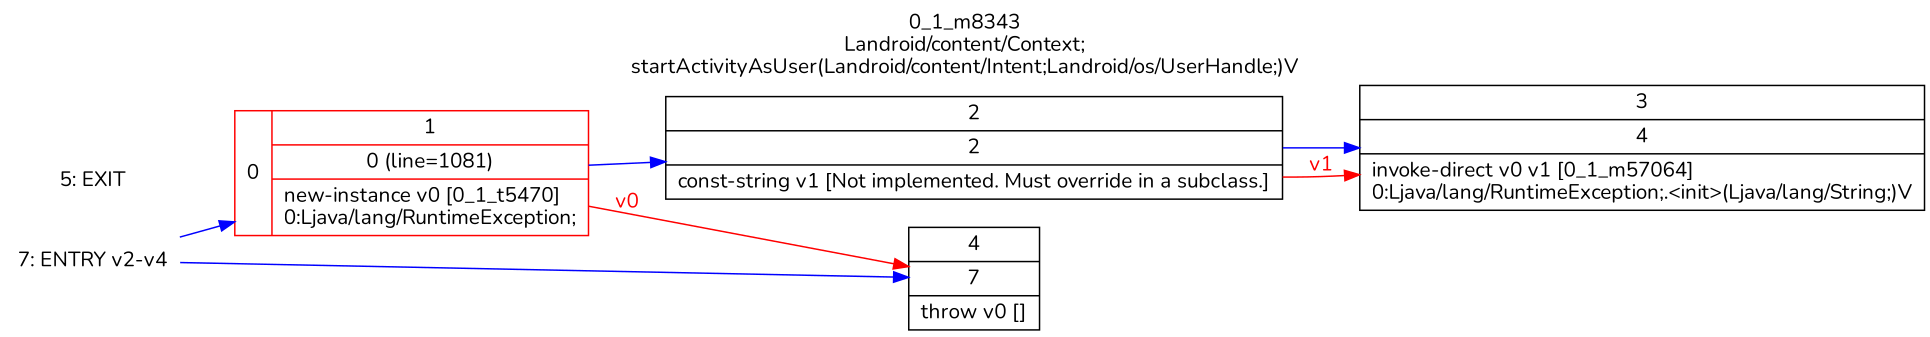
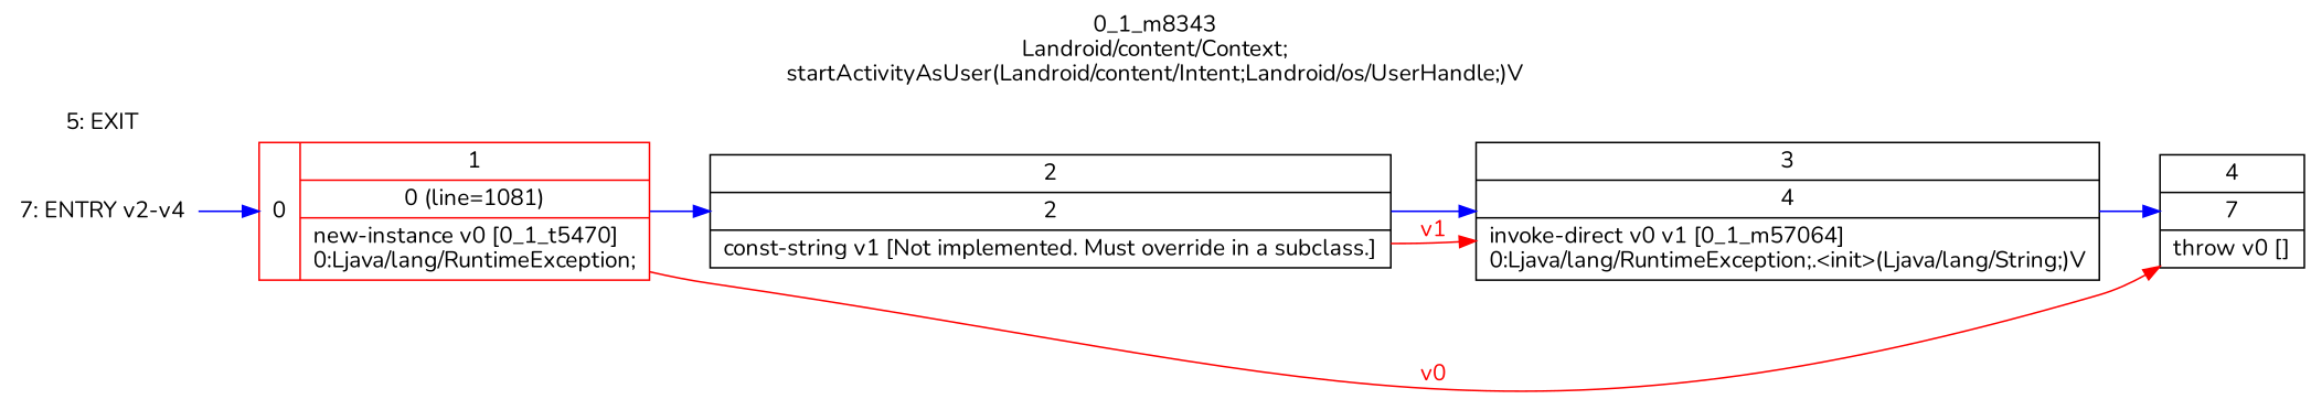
  digraph {
    fontname=Nunito
    label="0_1_m8343\nLandroid/content/Context;\nstartActivityAsUser(Landroid/content/Intent;Landroid/os/UserHandle;)V"
    labelloc=t
    rankdir=LR
    node [fontname=Nunito shape=record]
    edge [color=blue fontcolor=blue fontname=Nunito weight=100]
    n1 [label="7: ENTRY v2-v4" shape=plaintext]
    n2 [color=red label="{0|{1|0 (line=1081)|new-instance v0 [0_1_t5470]\l0:Ljava/lang/RuntimeException;\l}}"]
    n3 [label="2|2|const-string v1 [Not implemented. Must override in a subclass.]\l"]
    n4 [label="4|7|throw v0 []\l"]
    n5 [label="3|4|invoke-direct v0 v1 [0_1_m57064]\l0:Ljava/lang/RuntimeException;.\<init\>(Ljava/lang/String;)V\l"]
    n6 [label="5: EXIT" shape=plaintext]
    n1 -> n2
    n2 -> n3
    n2 -> n4 [color=red fontcolor=red label=v0 weight=""]
    n3 -> n5
    n3 -> n5 [color=red fontcolor=red label=v1 weight=""]
-   n1 -> n4
+   n5 -> n4
  }
